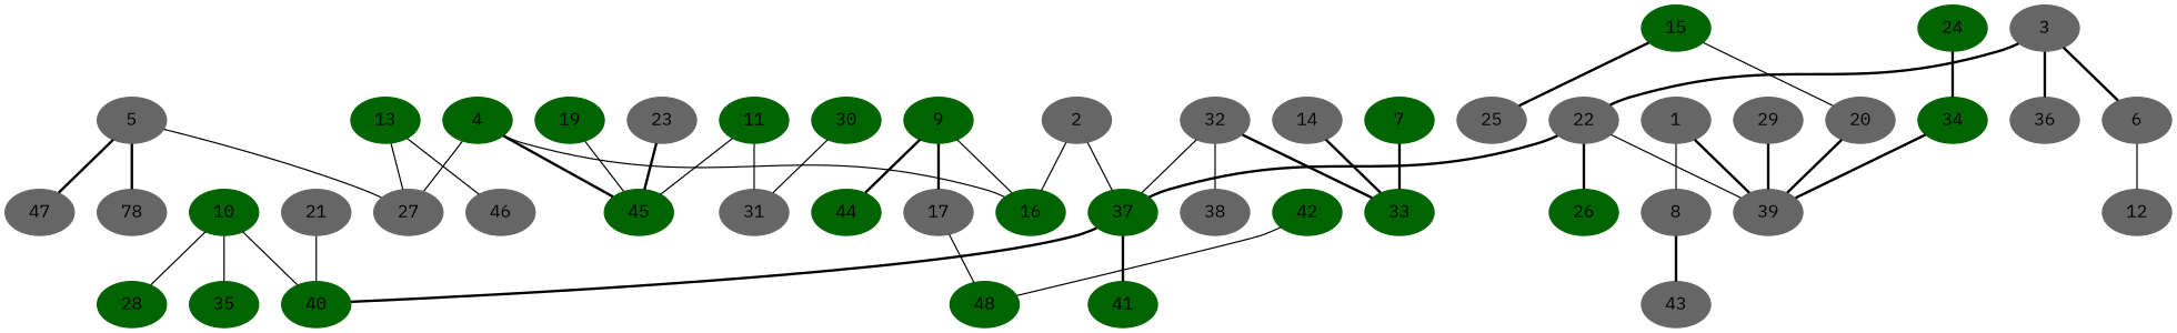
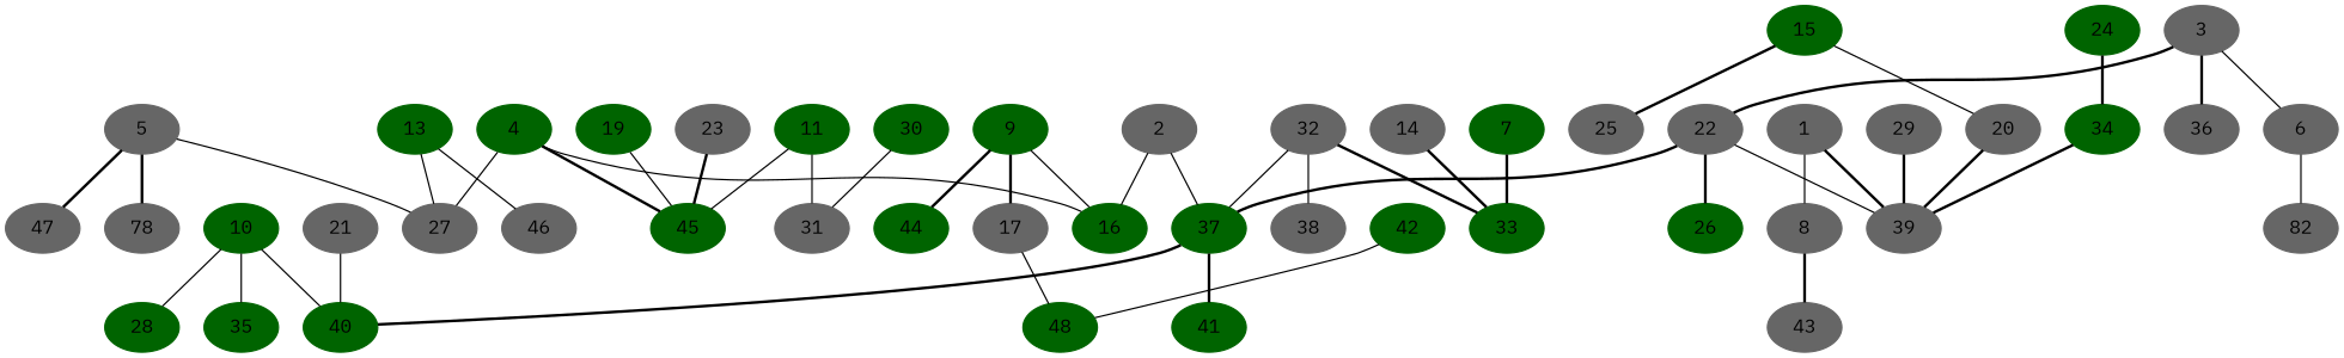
  graph {
    fontname="IBM Plex Mono"
    node [color=gray40 fontname="IBM Plex Mono" style=filled]
    edge [fontname="IBM Plex Mono" style=solid weight=1.0]
    1
    8
    39
    43
    20
    16 [color=darkgreen]
    2
    37 [color=darkgreen]
    40 [color=darkgreen]
    41 [color=darkgreen]
    3
    6
    22
    36
-   12
+   12 [label=82]
    26 [color=darkgreen]
    4 [color=darkgreen]
    27
    45 [color=darkgreen]
    5
    n21 [label=78]
    47
    7 [color=darkgreen]
    33 [color=darkgreen]
    9 [color=darkgreen]
    17
    44 [color=darkgreen]
    48 [color=darkgreen]
    10 [color=darkgreen]
    28 [color=darkgreen]
    35 [color=darkgreen]
    11 [color=darkgreen]
    31
    13 [color=darkgreen]
    46
    14
    15 [color=darkgreen]
    25
    19 [color=darkgreen]
    21
    23
    24 [color=darkgreen]
    34 [color=darkgreen]
    29
    30 [color=darkgreen]
    32
    38
    42 [color=darkgreen]
    1 -- 8
    1 -- 39 [style=bold]
    8 -- 43 [style=bold]
    20 -- 39 [style=bold]
    2 -- 16
    2 -- 37
    37 -- 40 [style=bold]
    37 -- 41 [style=bold]
-   3 -- 6 [style=bold]
+   3 -- 6
    3 -- 22 [style=bold]
    3 -- 36 [style=bold]
    6 -- 12
    22 -- 39
    22 -- 37 [style=bold]
    22 -- 26 [style=bold]
    4 -- 16
    4 -- 27
    4 -- 45 [style=bold]
    5 -- 27
    5 -- n21 [style=bold]
    5 -- 47 [style=bold]
    7 -- 33 [style=bold]
    9 -- 16
    9 -- 17 [style=bold]
    9 -- 44 [style=bold]
    17 -- 48
    10 -- 40
    10 -- 28
    10 -- 35
    11 -- 45
    11 -- 31
    13 -- 27
    13 -- 46
    14 -- 33 [style=bold]
    15 -- 20
    15 -- 25 [style=bold]
    19 -- 45
    21 -- 40
    23 -- 45 [style=bold]
    24 -- 34 [style=bold]
    34 -- 39 [style=bold]
    29 -- 39 [style=bold]
    30 -- 31
    32 -- 37
    32 -- 33 [style=bold]
    32 -- 38
    42 -- 48
  }
